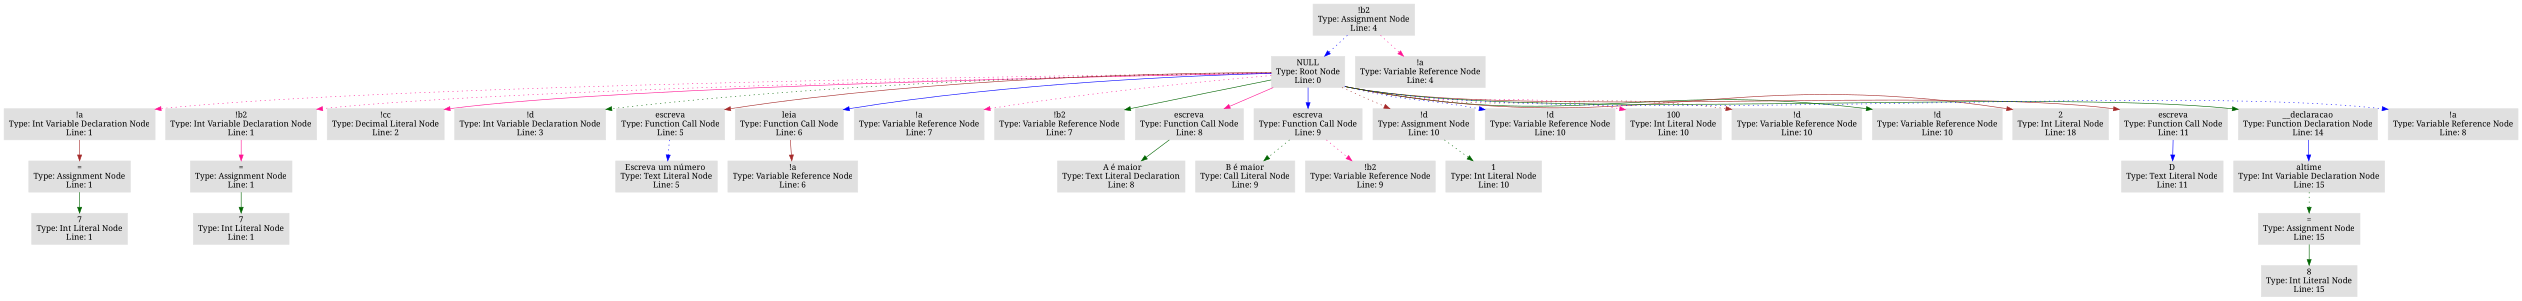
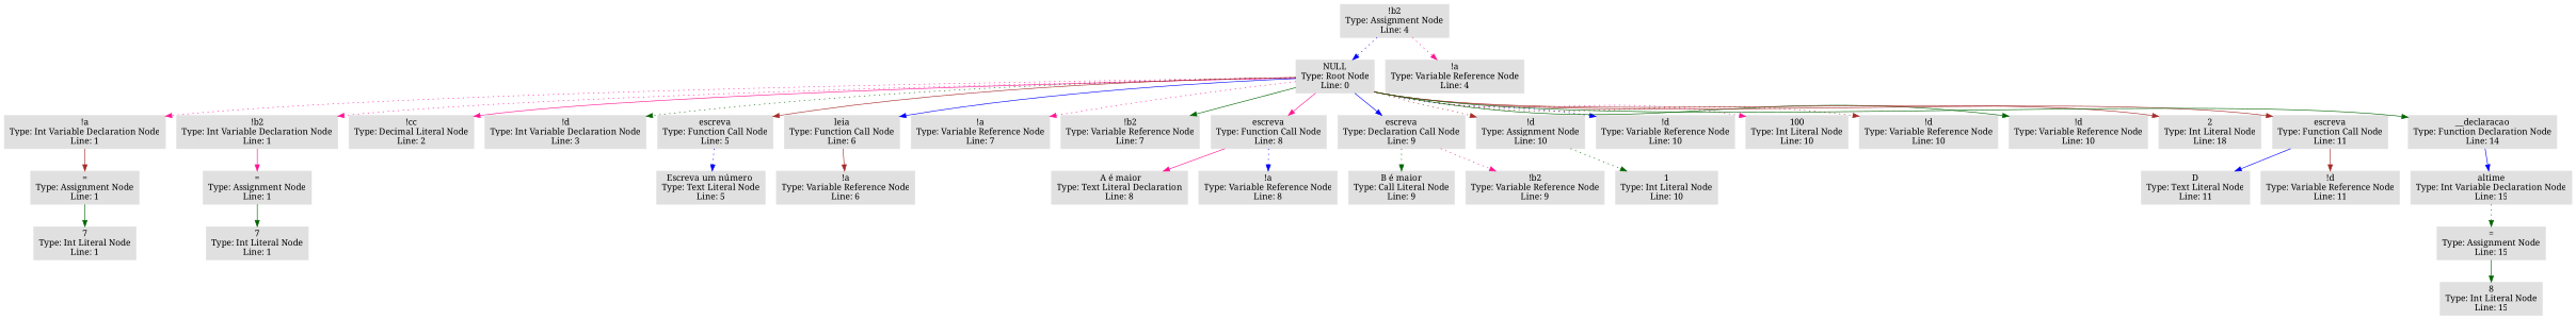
  digraph {
    fontname="Noto Serif"
    node [color="#E0E0E0" fontname="Noto Serif" shape=box style=filled]
    edge [color=darkgreen fontname="Noto Serif" style=solid]
    n1 [label="NULL\nType: Root Node\nLine: 0"]
    n2 [label="!a\nType: Int Variable Declaration Node\nLine: 1"]
    n3 [label="!b2\nType: Int Variable Declaration Node\nLine: 1"]
    n4 [label="!cc\nType: Decimal Literal Node\nLine: 2"]
    n5 [label="!d\nType: Int Variable Declaration Node\nLine: 3"]
    n6 [label="escreva\nType: Function Call Node\nLine: 5"]
    n7 [label="leia\nType: Function Call Node\nLine: 6"]
    n8 [label="!a\nType: Variable Reference Node\nLine: 7"]
    n9 [label="!b2\nType: Variable Reference Node\nLine: 7"]
    n10 [label="escreva\nType: Function Call Node\nLine: 8"]
-   n11 [label="escreva\nType: Function Call Node\nLine: 9"]
+   n11 [label="escreva\nType: Declaration Call Node\nLine: 9"]
    n12 [label="!d\nType: Assignment Node\nLine: 10"]
    n13 [label="!d\nType: Variable Reference Node\nLine: 10"]
    n14 [label="100\nType: Int Literal Node\nLine: 10"]
    n15 [label="!d\nType: Variable Reference Node\nLine: 10"]
    n16 [label="!d\nType: Variable Reference Node\nLine: 10"]
    n17 [label="2\nType: Int Literal Node\nLine: 18"]
    n18 [label="escreva\nType: Function Call Node\nLine: 11"]
    n19 [label="__declaracao\nType: Function Declaration Node\nLine: 14"]
    n20 [label="=\nType: Assignment Node\nLine: 1"]
    n21 [label="=\nType: Assignment Node\nLine: 1"]
    n22 [label="!b2\nType: Assignment Node\nLine: 4"]
    n23 [label="!a\nType: Variable Reference Node\nLine: 4"]
    n24 [label="Escreva um número \nType: Text Literal Node\nLine: 5"]
    n25 [label="!a\nType: Variable Reference Node\nLine: 6"]
    n26 [label=" A é maior\nType: Text Literal Declaration\nLine: 8"]
    n27 [label="!a\nType: Variable Reference Node\nLine: 8"]
    n28 [label="B é maior\nType: Call Literal Node\nLine: 9"]
    n29 [label="!b2\nType: Variable Reference Node\nLine: 9"]
    n30 [label="1\nType: Int Literal Node\nLine: 10"]
    n31 [label="D\nType: Text Literal Node\nLine: 11"]
+   n32 [label="!d\nType: Variable Reference Node\nLine: 11"]
    n33 [label="altime\nType: Int Variable Declaration Node\nLine: 15"]
    n34 [label="7\nType: Int Literal Node\nLine: 1"]
    n35 [label="7\nType: Int Literal Node\nLine: 1"]
    n36 [label="=\nType: Assignment Node\nLine: 15"]
    n37 [label="8\nType: Int Literal Node\nLine: 15"]
    n1 -> n2 [color=deeppink style=dotted]
    n1 -> n3 [color=deeppink style=dotted]
    n1 -> n4 [color=deeppink]
    n1 -> n5 [style=dotted]
    n1 -> n6 [color=brown]
    n1 -> n7 [color=blue]
    n1 -> n8 [color=deeppink style=dotted]
    n1 -> n9
    n1 -> n10 [color=deeppink]
    n1 -> n11 [color=blue]
    n1 -> n12 [color=brown style=dotted]
    n1 -> n13 [color=blue style=dotted]
    n1 -> n14 [color=deeppink style=dotted]
    n1 -> n15 [color=brown style=dotted]
    n1 -> n16
    n1 -> n17 [color=brown]
    n1 -> n18 [color=brown]
    n1 -> n19
    n2 -> n20 [color=brown]
    n3 -> n21 [color=deeppink]
    n6 -> n24 [color=blue style=dotted]
    n7 -> n25 [color=brown]
-   n10 -> n26
-   n1 -> n27 [color=blue style=dotted]
+   n10 -> n26 [color=deeppink]
+   n10 -> n27 [color=blue style=dotted]
    n11 -> n28 [style=dotted]
    n11 -> n29 [color=deeppink style=dotted]
    n12 -> n30 [style=dotted]
    n18 -> n31 [color=blue]
+   n18 -> n32 [color=brown]
    n19 -> n33 [color=blue]
    n20 -> n34
    n21 -> n35
    n22 -> n1 [color=blue style=dotted]
    n22 -> n23 [color=deeppink style=dotted]
    n33 -> n36 [style=dotted]
    n36 -> n37
  }
